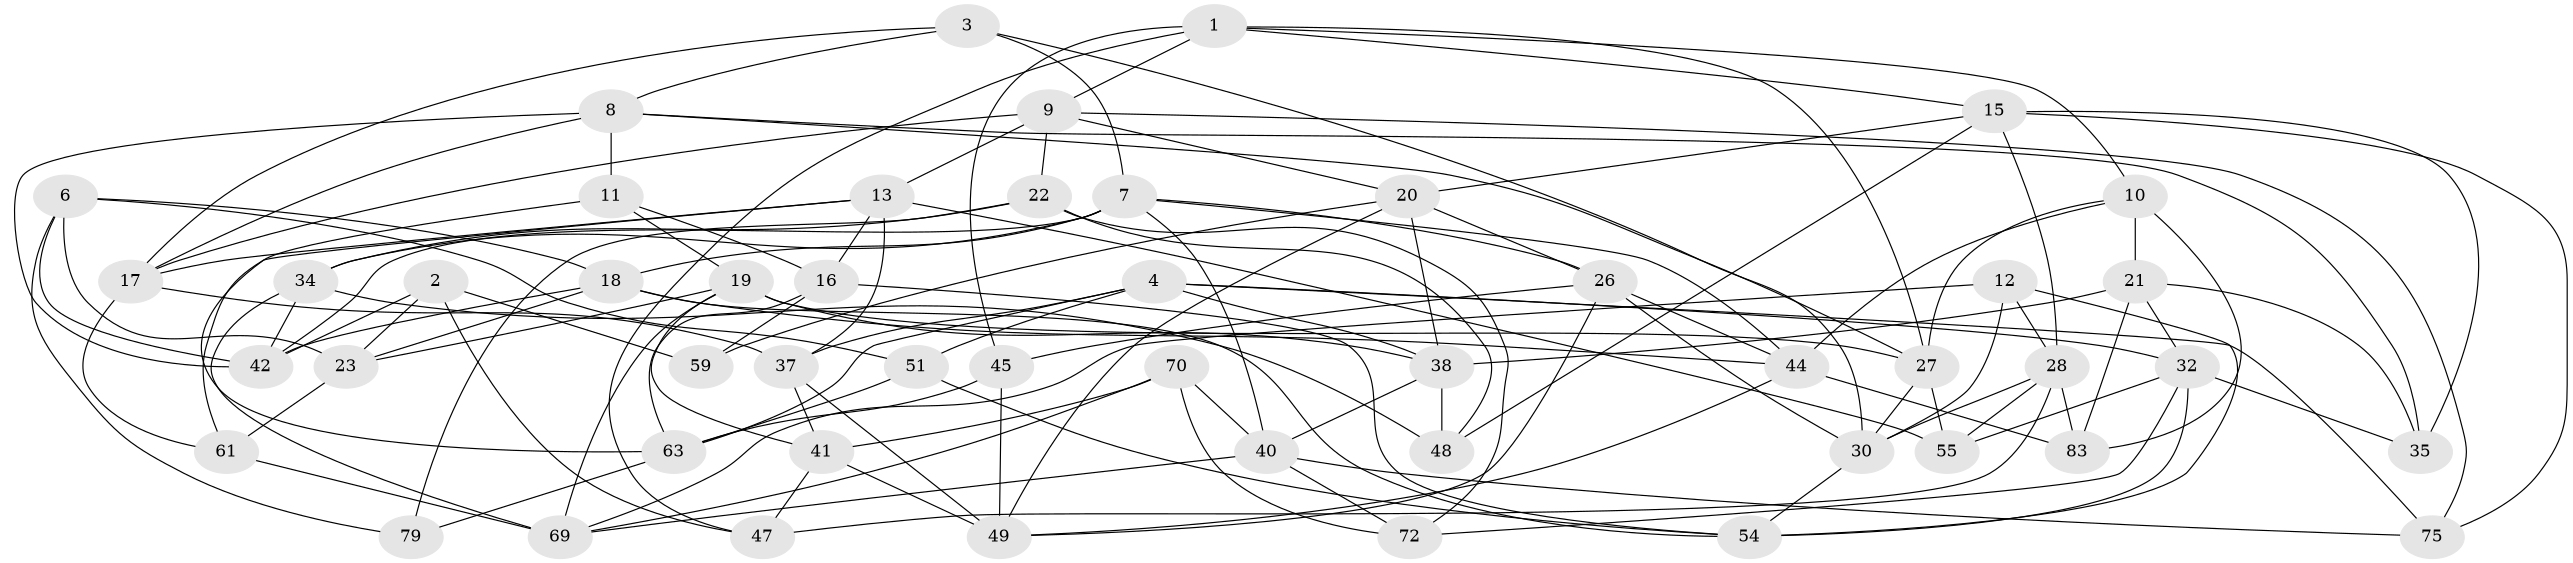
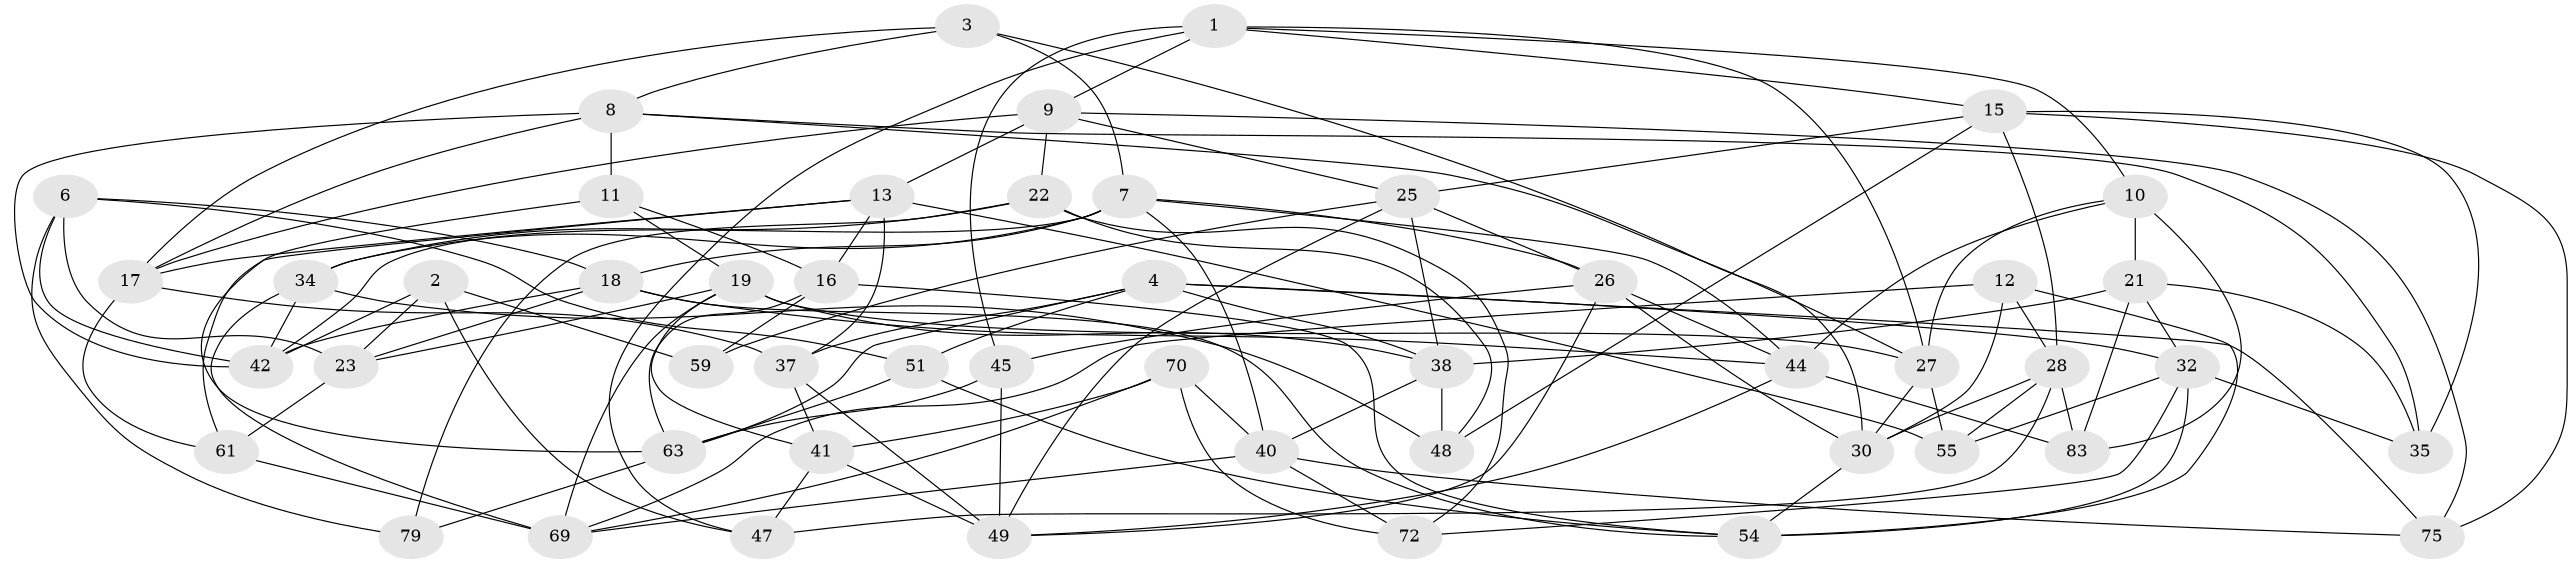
  graph {
    fontname="DejaVu Serif"
    node [color=gray90 fontname="DejaVu Serif" style=filled]
    edge [fontname="DejaVu Serif"]
    1 [super="+29"]
    9 [super="+24"]
    10 [super="+14"]
    15 [super="+39"]
    27 [super="+56"]
    45
    47
    17 [super="+77"]
    75
    13 [super="+80"]
    22 [super="+82"]
-   25 [super="+33" label=20]
+   25 [super="+33"]
    44 [super="+81"]
    21 [super="+46"]
    83
    35
    28 [super="+71"]
    48
    30 [super="+68"]
    55
    63 [super="+74"]
    49 [super="+52"]
    2 [super="+36"]
    23 [super="+66"]
    42 [super="+57"]
    59
    61
    34 [super="+67"]
    69 [super="+76"]
    7 [super="+50"]
    18 [super="+62"]
    26 [super="+31"]
    40 [super="+43"]
    3
    8 [super="+60"]
    11
    37 [super="+78"]
    54 [super="+70"]
    4 [super="+5"]
    32 [super="+64"]
    38 [super="+73"]
    51
    72
    41 [super="+65"]
    79
    6 [super="+53"]
    16 [super="+58"]
    19 [super="+84"]
    12
    n50 [label=70]
    1 -- 9
    1 -- 10
    1 -- 15
    1 -- 27
    1 -- 45
    1 -- 47
    9 -- 17
    9 -- 75
    9 -- 13
    9 -- 22
    9 -- 25
    10 -- 27
    10 -- 44
    10 -- 21 [weight=2]
    10 -- 83
    15 -- 75
    15 -- 25
    15 -- 35
    15 -- 28
    15 -- 48
    27 -- 30
    27 -- 55
    45 -- 63
    45 -- 49
    17 -- 61
    17 -- 37
    13 -- 17
    13 -- 55
    13 -- 61
    13 -- 37
    13 -- 16
    22 -- 48
    22 -- 34
    22 -- 72
    22 -- 79 [weight=2]
    25 -- 49
    25 -- 59
    25 -- 26
    25 -- 38
    44 -- 83
    44 -- 49
    21 -- 83
    21 -- 35
    21 -- 32
    21 -- 38
    28 -- 47
    28 -- 83
    28 -- 30
    28 -- 55
    30 -- 54
    63 -- 79
    2 -- 47
    2 -- 23
    2 -- 42
    2 -- 59
    23 -- 61
    61 -- 69
    34 -- 48
    34 -- 42
    34 -- 69
    7 -- 44
    7 -- 42
    7 -- 34 [weight=2]
    7 -- 18
    7 -- 26
    7 -- 40
    18 -- 44
    18 -- 23
    18 -- 42
    18 -- 54
    26 -- 45
    26 -- 44
    26 -- 30
    26 -- 49
    40 -- 75
    40 -- 69
    40 -- 72
    3 -- 17
    3 -- 30
    3 -- 7
    3 -- 8
    8 -- 27
    8 -- 17
    8 -- 35
    8 -- 42
    8 -- 11
    11 -- 63
    11 -- 16
    11 -- 19
    37 -- 49
    37 -- 41 [weight=2]
    4 -- 75
    4 -- 63
    4 -- 37
    4 -- 32
    4 -- 38
    4 -- 51
    32 -- 35
    32 -- 55
    32 -- 54
    32 -- 72
    38 -- 48
    38 -- 40
    51 -- 63
    51 -- 54
    41 -- 47
    41 -- 49
    6 -- 23 [weight=2]
    6 -- 42
    6 -- 18
    6 -- 51
    6 -- 79
    16 -- 63
    16 -- 59 [weight=2]
    16 -- 54
    19 -- 27
    19 -- 23
    19 -- 69
    19 -- 38
    19 -- 41
    12 -- 28
    12 -- 30
    12 -- 69
    12 -- 54
    n50 -- 69
    n50 -- 40
    n50 -- 72
    n50 -- 41
  }
